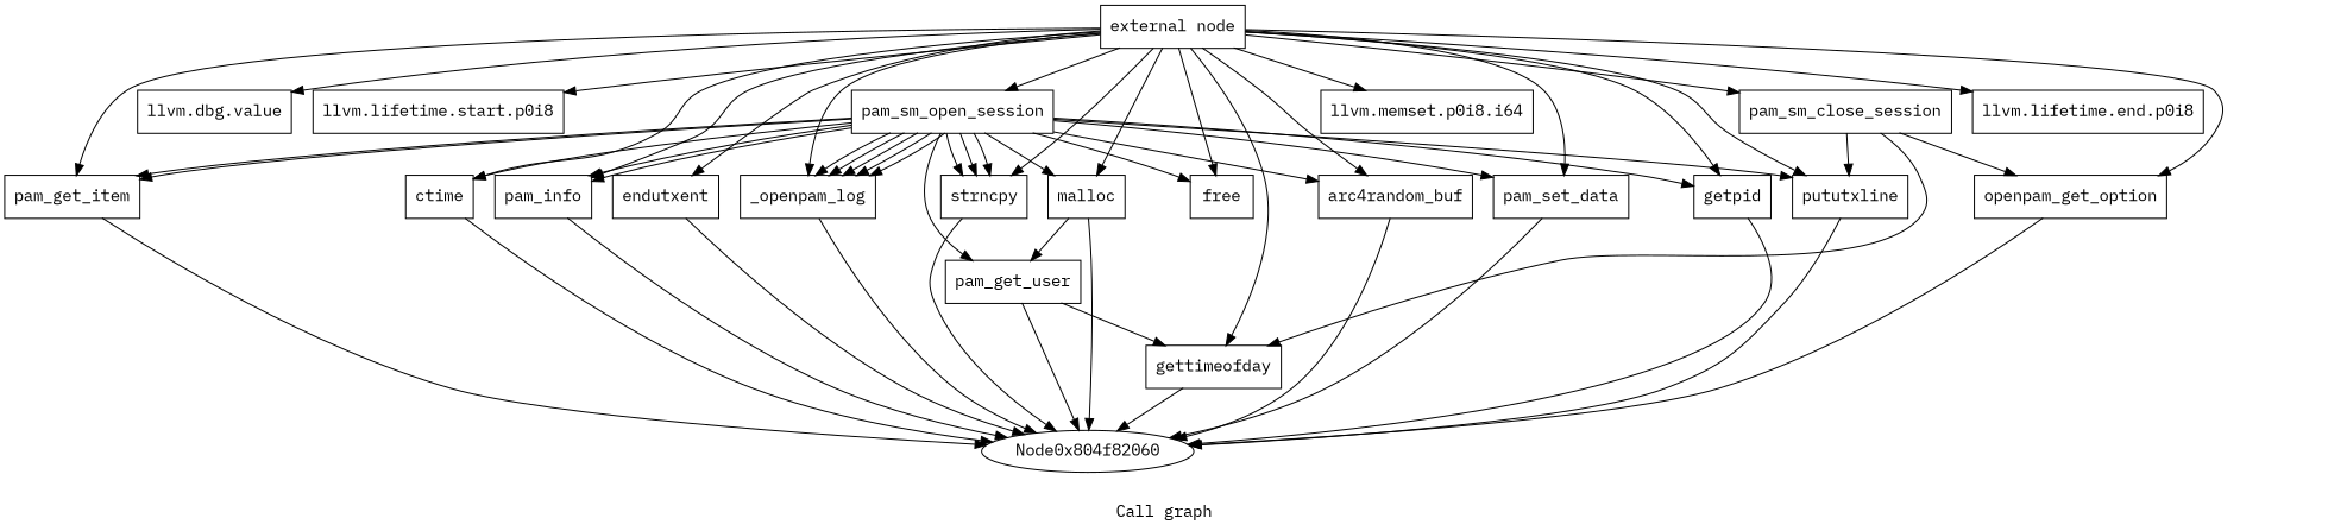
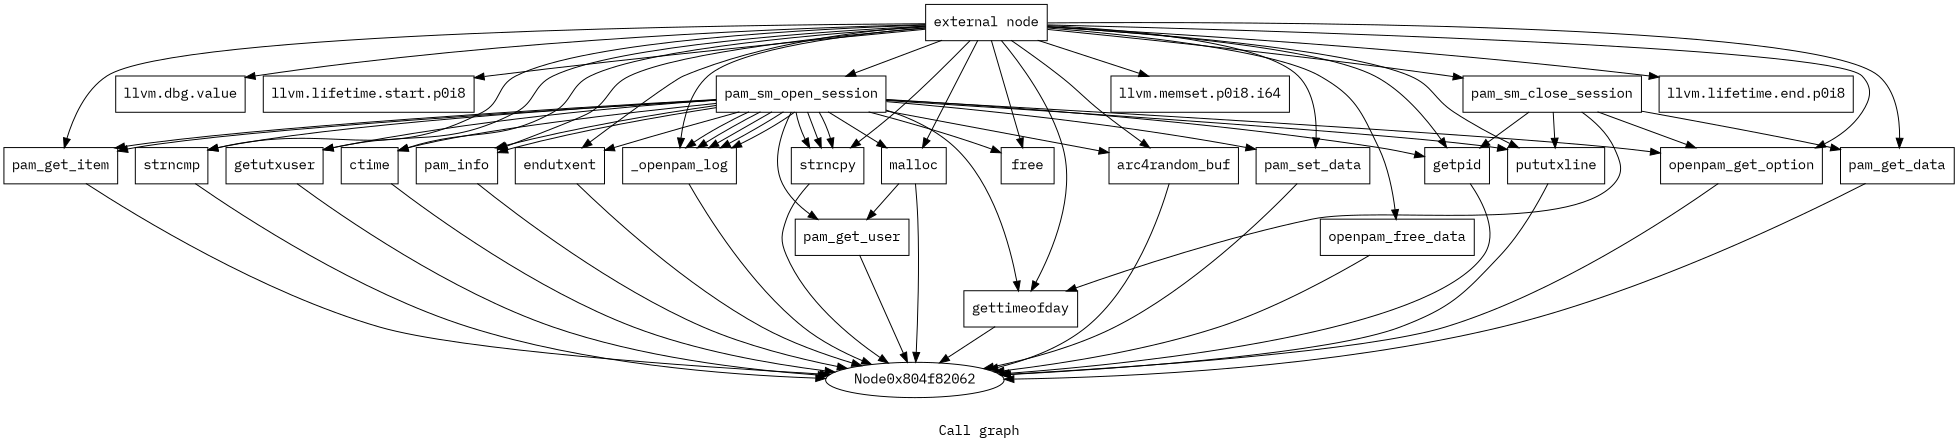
  digraph {
    fontname="IBM Plex Mono"
    label="Call graph"
    node [fontname="IBM Plex Mono" shape=record]
    edge [fontname="IBM Plex Mono"]
    n1 [label="{external node}"]
    n2 [label="{pam_sm_open_session}"]
    n3 [label="{llvm.dbg.value}"]
    n4 [label="{llvm.lifetime.start.p0i8}"]
    n5 [label="{_openpam_log}"]
    n6 [label="{pam_get_item}"]
+   n7 [label="{strncmp}"]
+   n8 [label="{getutxuser}"]
    n9 [label="{ctime}"]
    n10 [label="{pam_info}"]
    n11 [label="{endutxent}"]
    n12 [label="{malloc}"]
    n13 [label="{arc4random_buf}"]
+   n14 [label="{openpam_free_data}"]
    n15 [label="{pam_set_data}"]
    n16 [label="{free}"]
    n17 [label="{llvm.memset.p0i8.i64}"]
    n18 [label="{strncpy}"]
    n19 [label="{getpid}"]
    n20 [label="{gettimeofday}"]
    n21 [label="{pututxline}"]
    n22 [label="{openpam_get_option}"]
    n23 [label="{llvm.lifetime.end.p0i8}"]
    n24 [label="{pam_sm_close_session}"]
+   n25 [label="{pam_get_data}"]
    n26 [label="{pam_get_user}"]
-   Node0x804f82060 [shape=""]
+   Node0x804f82060 [label=Node0x804f82062 shape=""]
    n1 -> n2
    n1 -> n3
    n1 -> n4
    n1 -> n5
    n1 -> n6
+   n1 -> n7
+   n1 -> n8
    n1 -> n9
    n1 -> n10
    n1 -> n11
    n1 -> n12
    n1 -> n13
+   n1 -> n14
    n1 -> n15
    n1 -> n16
    n1 -> n17
    n1 -> n18
    n1 -> n19
    n1 -> n20
    n1 -> n21
    n1 -> n22
    n1 -> n23
    n1 -> n24
+   n1 -> n25
    n2 -> n5
    n2 -> n5
    n2 -> n5
    n2 -> n5
    n2 -> n5
    n2 -> n6
    n2 -> n6
+   n2 -> n7
+   n2 -> n8
    n2 -> n9
    n2 -> n10
    n2 -> n10
+   n2 -> n11
    n2 -> n12
    n2 -> n13
    n2 -> n15
    n2 -> n16
    n2 -> n18
    n2 -> n18
    n2 -> n18
    n2 -> n19
-   n26 -> n20
+   n2 -> n20
    n2 -> n21
+   n2 -> n22
    n2 -> n26
    n5 -> Node0x804f82060
    n6 -> Node0x804f82060
+   n7 -> Node0x804f82060
+   n8 -> Node0x804f82060
    n9 -> Node0x804f82060
    n10 -> Node0x804f82060
    n11 -> Node0x804f82060
    n12 -> n26
    n12 -> Node0x804f82060
    n13 -> Node0x804f82060
+   n14 -> Node0x804f82060
    n15 -> Node0x804f82060
    n18 -> Node0x804f82060
    n19 -> Node0x804f82060
    n20 -> Node0x804f82060
    n21 -> Node0x804f82060
    n22 -> Node0x804f82060
+   n24 -> n19
    n24 -> n20
    n24 -> n21
    n24 -> n22
+   n24 -> n25
+   n25 -> Node0x804f82060
    n26 -> Node0x804f82060
  }
